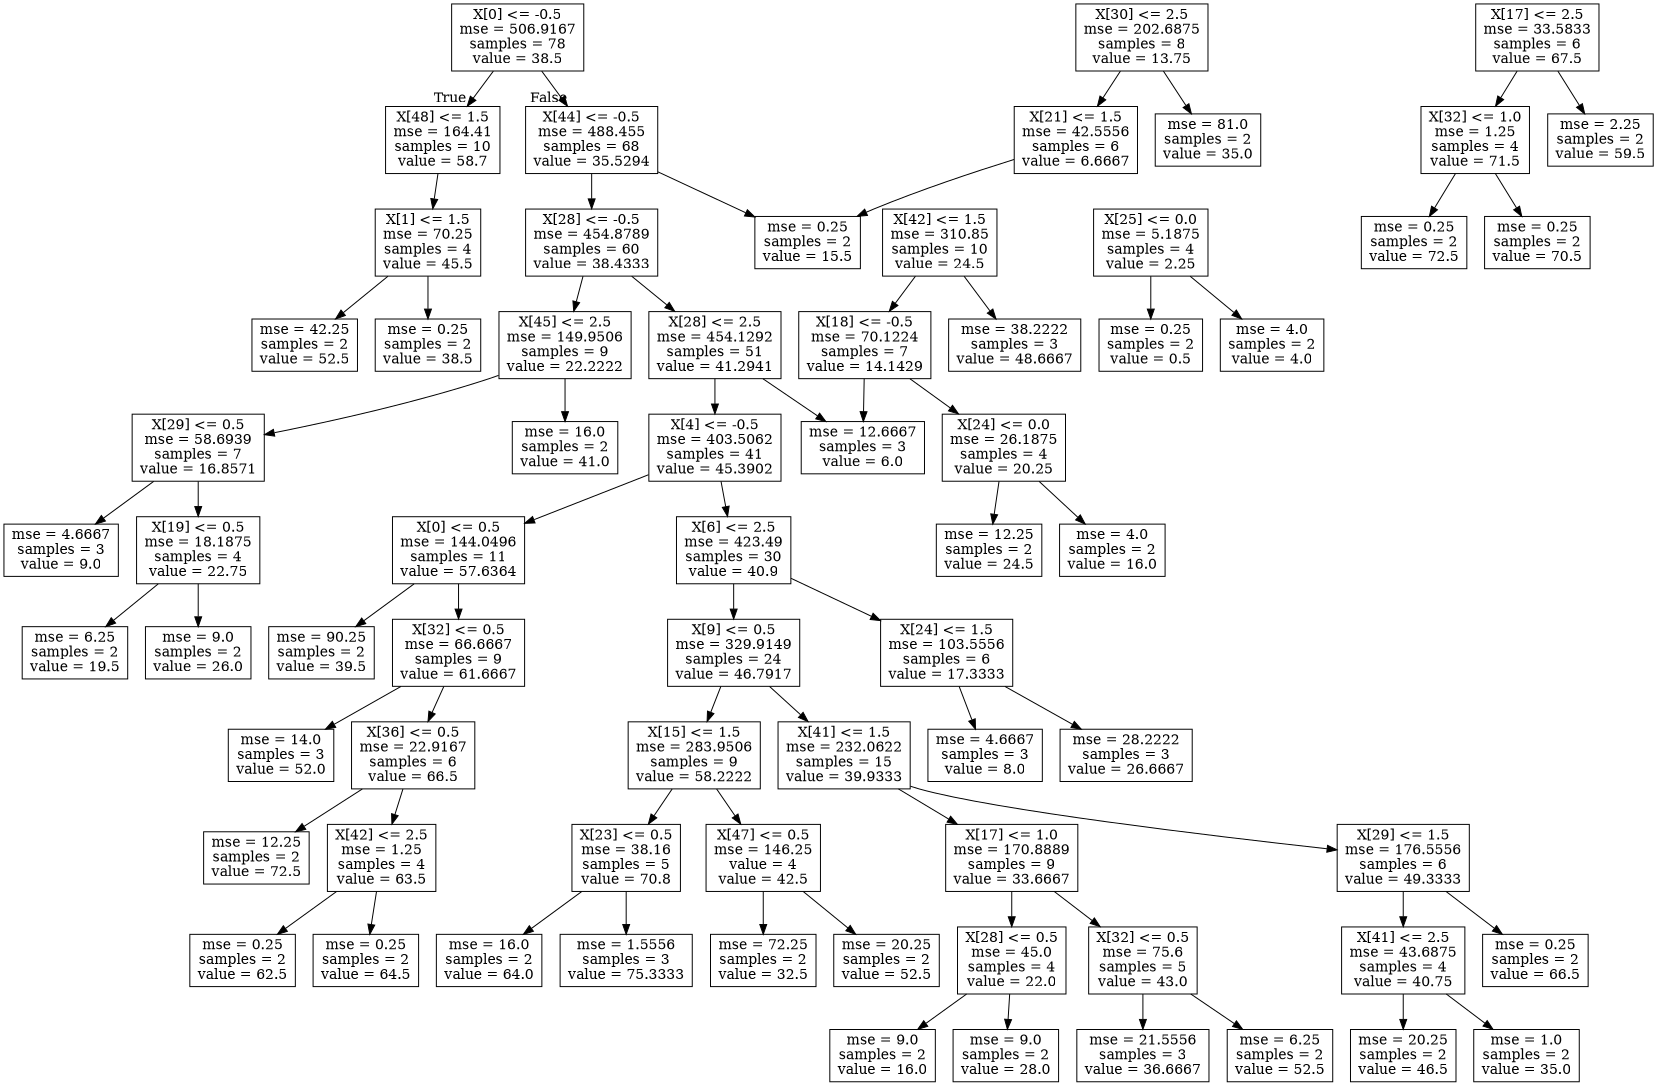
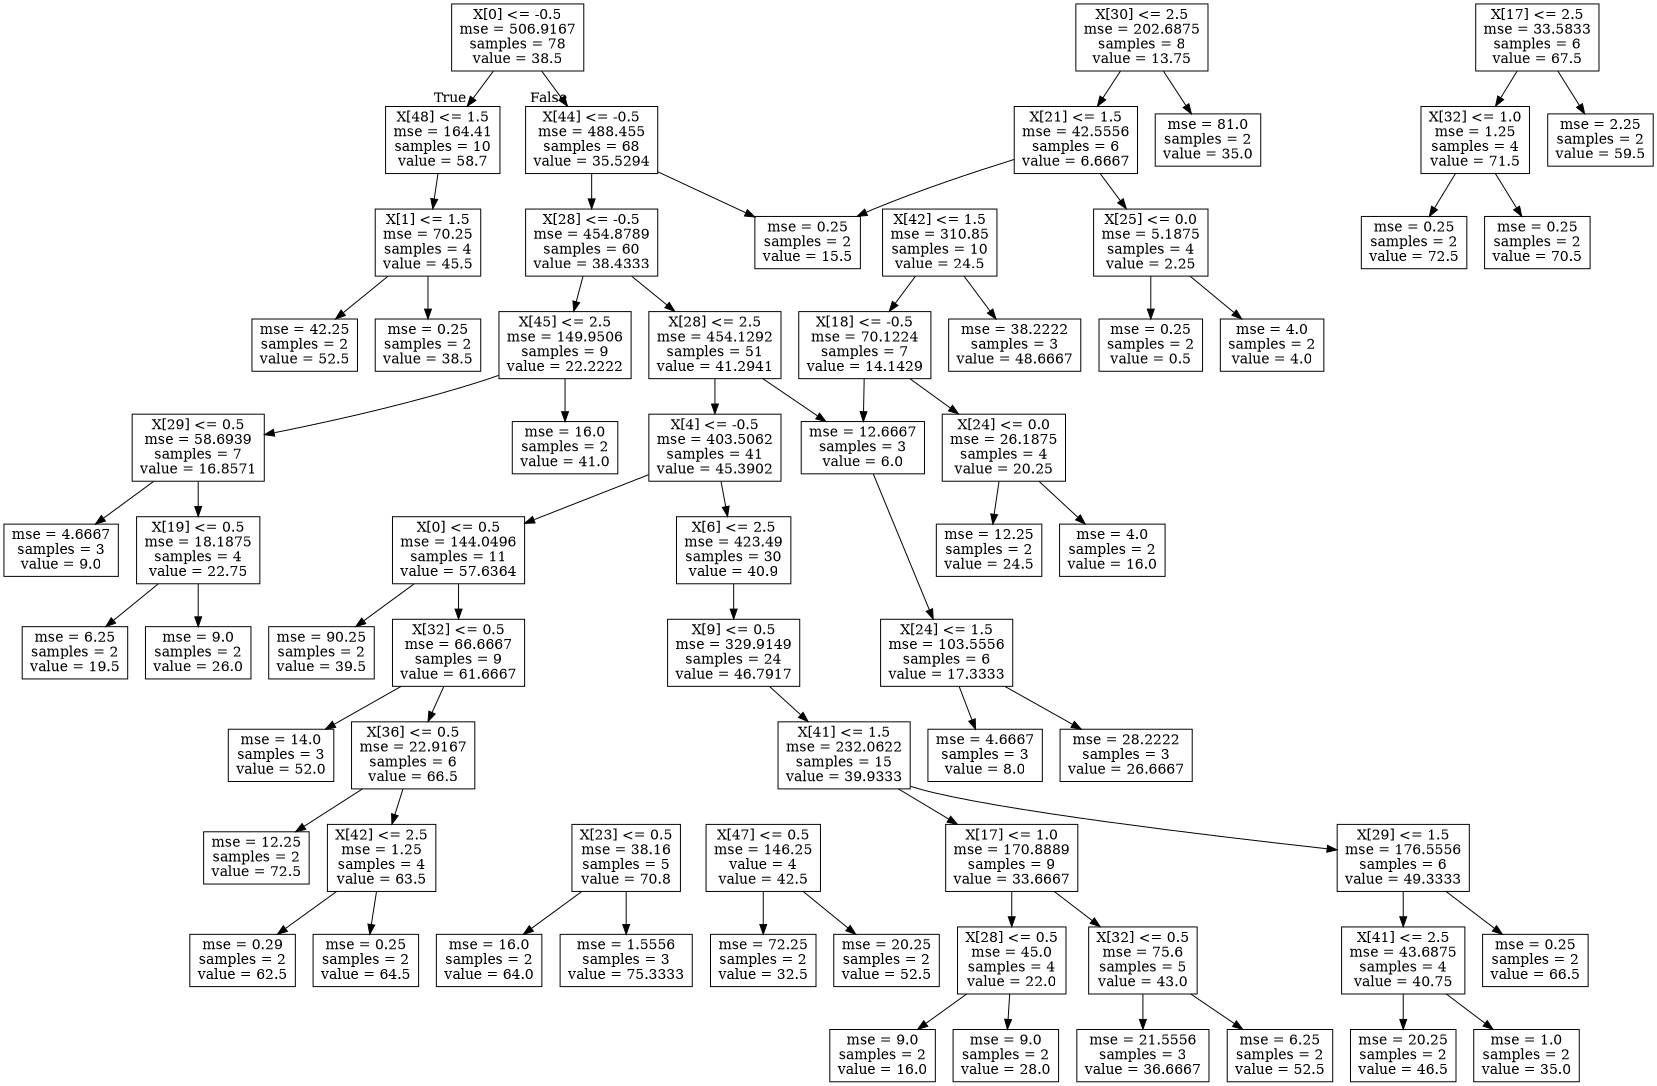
  digraph {
    node [shape=box]
    n1 [label="X[0] <= -0.5\nmse = 506.9167\nsamples = 78\nvalue = 38.5"]
    n2 [label="X[48] <= 1.5\nmse = 164.41\nsamples = 10\nvalue = 58.7"]
    n3 [label="X[44] <= -0.5\nmse = 488.455\nsamples = 68\nvalue = 35.5294"]
    n4 [label="X[1] <= 1.5\nmse = 70.25\nsamples = 4\nvalue = 45.5"]
    n5 [label="X[28] <= -0.5\nmse = 454.8789\nsamples = 60\nvalue = 38.4333"]
    n6 [label="mse = 0.25\nsamples = 2\nvalue = 15.5"]
    n7 [label="X[17] <= 2.5\nmse = 33.5833\nsamples = 6\nvalue = 67.5"]
    n8 [label="X[32] <= 1.0\nmse = 1.25\nsamples = 4\nvalue = 71.5"]
    n9 [label="mse = 2.25\nsamples = 2\nvalue = 59.5"]
    n10 [label="mse = 42.25\nsamples = 2\nvalue = 52.5"]
    n11 [label="mse = 0.25\nsamples = 2\nvalue = 38.5"]
    n12 [label="mse = 0.25\nsamples = 2\nvalue = 72.5"]
    n13 [label="mse = 0.25\nsamples = 2\nvalue = 70.5"]
    n14 [label="X[30] <= 2.5\nmse = 202.6875\nsamples = 8\nvalue = 13.75"]
    n15 [label="X[21] <= 1.5\nmse = 42.5556\nsamples = 6\nvalue = 6.6667"]
    n16 [label="mse = 81.0\nsamples = 2\nvalue = 35.0"]
    n17 [label="X[45] <= 2.5\nmse = 149.9506\nsamples = 9\nvalue = 22.2222"]
    n18 [label="X[28] <= 2.5\nmse = 454.1292\nsamples = 51\nvalue = 41.2941"]
    n19 [label="X[25] <= 0.0\nmse = 5.1875\nsamples = 4\nvalue = 2.25"]
    n20 [label="mse = 0.25\nsamples = 2\nvalue = 0.5"]
    n21 [label="mse = 4.0\nsamples = 2\nvalue = 4.0"]
    n22 [label="X[29] <= 0.5\nmse = 58.6939\nsamples = 7\nvalue = 16.8571"]
    n23 [label="mse = 16.0\nsamples = 2\nvalue = 41.0"]
    n24 [label="X[4] <= -0.5\nmse = 403.5062\nsamples = 41\nvalue = 45.3902"]
    n25 [label="mse = 12.6667\nsamples = 3\nvalue = 6.0"]
    n26 [label="mse = 4.6667\nsamples = 3\nvalue = 9.0"]
    n27 [label="X[19] <= 0.5\nmse = 18.1875\nsamples = 4\nvalue = 22.75"]
    n28 [label="mse = 6.25\nsamples = 2\nvalue = 19.5"]
    n29 [label="mse = 9.0\nsamples = 2\nvalue = 26.0"]
    n30 [label="X[0] <= 0.5\nmse = 144.0496\nsamples = 11\nvalue = 57.6364"]
    n31 [label="X[6] <= 2.5\nmse = 423.49\nsamples = 30\nvalue = 40.9"]
    n32 [label="X[42] <= 1.5\nmse = 310.85\nsamples = 10\nvalue = 24.5"]
    n33 [label="X[18] <= -0.5\nmse = 70.1224\nsamples = 7\nvalue = 14.1429"]
    n34 [label="mse = 38.2222\nsamples = 3\nvalue = 48.6667"]
    n35 [label="mse = 90.25\nsamples = 2\nvalue = 39.5"]
    n36 [label="X[32] <= 0.5\nmse = 66.6667\nsamples = 9\nvalue = 61.6667"]
    n37 [label="X[9] <= 0.5\nmse = 329.9149\nsamples = 24\nvalue = 46.7917"]
    n38 [label="X[24] <= 1.5\nmse = 103.5556\nsamples = 6\nvalue = 17.3333"]
    n39 [label="mse = 14.0\nsamples = 3\nvalue = 52.0"]
    n40 [label="X[36] <= 0.5\nmse = 22.9167\nsamples = 6\nvalue = 66.5"]
    n41 [label="mse = 12.25\nsamples = 2\nvalue = 72.5"]
    n42 [label="X[42] <= 2.5\nmse = 1.25\nsamples = 4\nvalue = 63.5"]
-   n43 [label="mse = 0.25\nsamples = 2\nvalue = 62.5"]
+   n43 [label="mse = 0.29\nsamples = 2\nvalue = 62.5"]
    n44 [label="mse = 0.25\nsamples = 2\nvalue = 64.5"]
-   n45 [label="X[15] <= 1.5\nmse = 283.9506\nsamples = 9\nvalue = 58.2222"]
    n46 [label="X[41] <= 1.5\nmse = 232.0622\nsamples = 15\nvalue = 39.9333"]
    n47 [label="mse = 4.6667\nsamples = 3\nvalue = 8.0"]
    n48 [label="mse = 28.2222\nsamples = 3\nvalue = 26.6667"]
    n49 [label="X[23] <= 0.5\nmse = 38.16\nsamples = 5\nvalue = 70.8"]
    n50 [label="X[47] <= 0.5\nmse = 146.25\nvalue = 4\nvalue = 42.5"]
    n51 [label="X[17] <= 1.0\nmse = 170.8889\nsamples = 9\nvalue = 33.6667"]
    n52 [label="X[29] <= 1.5\nmse = 176.5556\nsamples = 6\nvalue = 49.3333"]
    n53 [label="mse = 16.0\nsamples = 2\nvalue = 64.0"]
    n54 [label="mse = 1.5556\nsamples = 3\nvalue = 75.3333"]
    n55 [label="mse = 72.25\nsamples = 2\nvalue = 32.5"]
    n56 [label="mse = 20.25\nsamples = 2\nvalue = 52.5"]
    n57 [label="X[28] <= 0.5\nmse = 45.0\nsamples = 4\nvalue = 22.0"]
    n58 [label="X[32] <= 0.5\nmse = 75.6\nsamples = 5\nvalue = 43.0"]
    n59 [label="X[41] <= 2.5\nmse = 43.6875\nsamples = 4\nvalue = 40.75"]
    n60 [label="mse = 0.25\nsamples = 2\nvalue = 66.5"]
    n61 [label="mse = 9.0\nsamples = 2\nvalue = 16.0"]
    n62 [label="mse = 9.0\nsamples = 2\nvalue = 28.0"]
    n63 [label="mse = 21.5556\nsamples = 3\nvalue = 36.6667"]
    n64 [label="mse = 6.25\nsamples = 2\nvalue = 52.5"]
    n65 [label="mse = 20.25\nsamples = 2\nvalue = 46.5"]
    n66 [label="mse = 1.0\nsamples = 2\nvalue = 35.0"]
    n67 [label="X[24] <= 0.0\nmse = 26.1875\nsamples = 4\nvalue = 20.25"]
    n68 [label="mse = 12.25\nsamples = 2\nvalue = 24.5"]
    n69 [label="mse = 4.0\nsamples = 2\nvalue = 16.0"]
    n1 -> n2 [headlabel=True labelangle=45 labeldistance=2.5]
    n1 -> n3 [headlabel=False labelangle=-45 labeldistance=2.5]
    n2 -> n4
    n3 -> n5
    n3 -> n6
    n4 -> n10
    n4 -> n11
    n5 -> n17
    n5 -> n18
    n7 -> n8
    n7 -> n9
    n8 -> n12
    n8 -> n13
    n14 -> n15
    n14 -> n16
    n15 -> n6
+   n15 -> n19
    n17 -> n22
    n17 -> n23
    n18 -> n24
    n18 -> n25
    n19 -> n20
    n19 -> n21
    n22 -> n26
    n22 -> n27
    n24 -> n30
    n24 -> n31
    n27 -> n28
    n27 -> n29
    n30 -> n35
    n30 -> n36
    n31 -> n37
-   n31 -> n38
+   n25 -> n38
    n32 -> n33
    n32 -> n34
    n33 -> n25
    n33 -> n67
    n36 -> n39
    n36 -> n40
-   n37 -> n45
    n37 -> n46
    n38 -> n47
    n38 -> n48
    n40 -> n41
    n40 -> n42
    n42 -> n43
    n42 -> n44
-   n45 -> n49
-   n45 -> n50
    n46 -> n51
    n46 -> n52
    n49 -> n53
    n49 -> n54
    n50 -> n55
    n50 -> n56
    n51 -> n57
    n51 -> n58
    n52 -> n59
    n52 -> n60
    n57 -> n61
    n57 -> n62
    n58 -> n63
    n58 -> n64
    n59 -> n65
    n59 -> n66
    n67 -> n68
    n67 -> n69
  }
